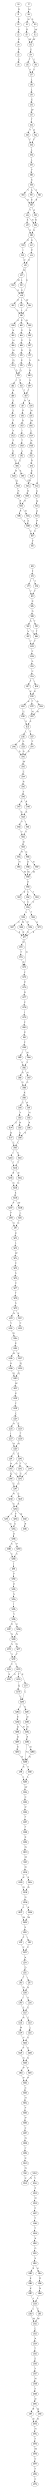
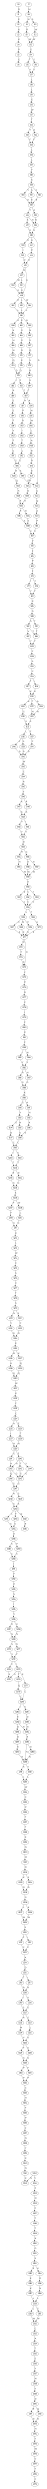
  strict digraph {
    fontname=Montserrat
    node [fontname=Montserrat]
    edge [fontname=Montserrat]
    S0
    S1
    S2
    S3
    S4
    S5
    S6
    S7
    S8
    S9
    S10
    S11
    S12
    S13
    S14
    S15
    S16
    S17
    S18
    S19
    S20
    S21
    S22
    S23
    S24
    S25
    S26
    S27
    S28
    S29
    S30
    S31
    S32
    S33
    S34
    S35
    S36
    S37
    S38
    S39
    S40
    S41
    S42
    S43
    S44
    S45
    S46
    S47
    S48
    S49
    S50
    S51
    S52
    S53
    S54
    S55
    S56
    S57
    S58
    S59
    S60
    S61
    S62
    S63
    S64
+   S65
    S66
    S67
    S68
    S69
    S70
    S71
    S72
    S73
    S74
    S75
    S76
    S77
    S78
    S79
    S80
    S81
    S82
    S83
    S84
    S85
    S86
    S87
    S88
    S89
    S90
    S91
    S92
    S93
    S94
    S95
    S96
    S97
    S98
    S99
    S100
    S101
    S102
    S103
    S104
    S105
    S106
    S107
    S108
    S109
    S110
    S111
    S112
    S113
    S114
    S115
    S116
    S117
    S118
    S119
    S120
    S121
    S122
    S123
    S124
    S125
    S126
    S127
    S128
    S129
    S130
    S131
    S132
    S133
    S134
    S135
    S136
    S137
    S138
    S139
    S140
    S141
    S142
    S143
    S144
    S145
    S146
    S147
    S148
    S149
    S150
    S151
    S152
    S153
    S154
    S155
    S156
    S157
    S158
    S159
    S160
    S161
    S162
    S163
    S164
    S165
    S166
    S167
    S168
    S169
    S170
    S171
    S172
    S173
    S174
    S175
    S176
    S177
    S178
    S179
    S180
    S181
    S182
    S183
    S184
    S185
    S186
    S187
    S188
    S189
    S190
    S191
    S192
    S193
    S194
    S195
    S196
    S197
    S198
    S199
    S200
    S201
    S202
    S203
    S204
    S205
    S206
    S207
    S208
    S209
    S210
    S211
    S212
    S213
    S214
    S215
    S216
    S217
    S218
    S219
    S220
    S221
    S222
    S223
    S224
    S225
    S226
    S227
    S228
    S229
    S230
    S231
    S232
    S233
    S234
    S235
    S236
    S237
    S238
    S239
    S240
    S241
    S242
    S243
    S244
    S245
    S246
    S247
    S248
    S249
    S250
    S251
    S252
    S253
    S254
    S255
    S256
    S258
    S259
    S260
    S261
    S262
    S263
    S264
    S265
    S266
    S267
    S268
    S269
    S270
    S271
    S272
    S273
    S274
    S275
    S276
    S277
    S278
    S279
    S280
    S281
    S282
    S283
    S284
    S285
    S286
    S287
    S288
    S289
    S290
    S291
    S292
    S293
    S294
    S295
    S296
    S297
    S298
    S299
    S300
    S301
    S302
    S303
    S304
    S305
    S306
    S307
    S308
    S309
    S310
    S311
    S312
    S313
    S314
    S315
    S316
    S317
    S318
    S319
    S320
    S321
    S322
    S323
    S324
    S325
    S326
    S327
    S328
    S329
    S330
    S331
    S332
    S333
    S334
    S335
    S336
    S337
    S338
    S339
    S340
    S341
    S342
    S343
    S344
    S345
    S346
    S347
    S348
    S349
    S350
    S351
    S352
    S353
    S354
    S355
    S356
    S357
    S358
    S359
    S360
    S361
    S362
    S363
    S364
    S365
    S366
    S367
    S368
    S369
    S370
    S371
    S372
    S373
    S374
    S375
    S376
    S377
    S378
    S379
    S0 -> S1 [label=R]
    S1 -> S2 [label=E]
    S2 -> S3 [label=K]
    S3 -> S4 [label=K]
    S4 -> S5 [label=P]
    S5 -> S6 [label=G]
    S7 -> S8 [label=M]
    S8 -> S9 [label=N]
    S8 -> S10 [label=S]
    S9 -> S11 [label=R]
    S10 -> S12 [label=W]
    S11 -> S13 [label=W]
    S12 -> S13 [label=W]
    S13 -> S14 [label=S]
    S14 -> S15 [label=T]
    S14 -> S16 [label=S]
    S15 -> S17 [label=Y]
    S16 -> S17 [label=Y]
    S17 -> S18 [label=L]
    S18 -> S19 [label=L]
    S19 -> S20 [label=G]
    S20 -> S21 [label=W]
    S21 -> S22 [label=T]
    S22 -> S23 [label=T]
    S22 -> S24 [label=A]
    S23 -> S25 [label=F]
    S24 -> S25 [label=F]
    S25 -> S26 [label=L]
    S26 -> S27 [label=L]
    S27 -> S28 [label=Y]
    S28 -> S29 [label=S]
    S29 -> S30 [label=Y]
    S29 -> S31 [label=S]
    S29 -> S32 [label=C]
    S30 -> S33 [label=E]
    S31 -> S33 [label=E]
    S32 -> S33 [label=E]
    S33 -> S34 [label=T]
    S33 -> S35 [label=A]
    S34 -> S36 [label=N]
    S34 -> S37 [label=S]
    S35 -> S36 [label=N]
    S36 -> S38 [label=G]
    S37 -> S38 [label=G]
    S38 -> S39 [label=E]
    S38 -> S40 [label=D]
    S38 -> S41 [label=A]
    S39 -> S42 [label=I]
    S40 -> S43 [label=G]
    S41 -> S44 [label=P]
    S42 -> S45 [label=P]
    S43 -> S46 [label=Q]
    S44 -> S45 [label=P]
    S45 -> S47 [label=N]
    S45 -> S48 [label=G]
    S46 -> S49 [label=A]
    S47 -> S50 [label=W]
    S47 -> S51 [label=L]
    S48 -> S52 [label=P]
    S48 -> S53 [label=L]
    S48 -> S54 [label=W]
    S49 -> S55 [label=P]
    S50 -> S48 [label=G]
    S51 -> S48 [label=G]
    S52 -> S56 [label=L]
    S53 -> S56 [label=L]
    S54 -> S56 [label=L]
    S55 -> S57 [label=C]
    S56 -> S58 [label=G]
    S56 -> S59 [label=N]
    S56 -> S60 [label=E]
    S57 -> S61 [label=V]
    S58 -> S62 [label=K]
    S59 -> S63 [label=N]
    S60 -> S64 [label=G]
+   S61 -> S65 [label=F]
    S62 -> S66 [label=H]
    S63 -> S67 [label=S]
    S64 -> S68 [label=G]
+   S65 -> S69 [label=P]
    S66 -> S70 [label=N]
    S67 -> S71 [label=Q]
    S68 -> S72 [label=R]
    S69 -> S73 [label=F]
    S70 -> S74 [label=Q]
    S71 -> S75 [label=V]
    S72 -> S76 [label=E]
    S73 -> S77 [label=I]
    S73 -> S78 [label=T]
    S74 -> S79 [label=D]
    S75 -> S80 [label=R]
    S76 -> S79 [label=D]
    S77 -> S81 [label=Y]
    S78 -> S81 [label=Y]
    S79 -> S82 [label=I]
    S79 -> S83 [label=F]
    S80 -> S84 [label=S]
    S81 -> S85 [label=K]
    S82 -> S86 [label=P]
    S83 -> S87 [label=T]
    S84 -> S87 [label=T]
    S85 -> S88 [label=G]
    S86 -> S89 [label=S]
    S87 -> S90 [label=K]
    S87 -> S91 [label=H]
    S88 -> S92 [label=S]
    S88 -> S93 [label=T]
    S89 -> S94 [label=S]
    S90 -> S95 [label=N]
    S91 -> S96 [label=P]
    S92 -> S97 [label=V]
    S92 -> S98 [label=T]
    S93 -> S98 [label=T]
    S94 -> S99 [label=F]
    S95 -> S100 [label=W]
    S96 -> S101 [label=R]
    S97 -> S102 [label=Y]
    S98 -> S102 [label=Y]
    S99 -> S103 [label=V]
    S100 -> S104 [label=L]
    S101 -> S105 [label=I]
    S102 -> S106 [label=F]
    S103 -> S107 [label=F]
    S104 -> S108 [label=A]
    S105 -> S109 [label=T]
    S106 -> S110 [label=S]
    S107 -> S111 [label=C]
    S108 -> S112 [label=R]
    S109 -> S113 [label=L]
    S110 -> S114 [label=C]
    S111 -> S115 [label=S]
    S112 -> S116 [label=R]
    S113 -> S115 [label=S]
    S114 -> S117 [label=T]
    S114 -> S118 [label=I]
    S115 -> S119 [label=S]
    S115 -> S120 [label=R]
    S116 -> S121 [label=E]
    S117 -> S122 [label=K]
    S118 -> S122 [label=K]
    S119 -> S40 [label=D]
    S120 -> S123 [label=Q]
    S121 -> S124 [label=R]
    S122 -> S125 [label=K]
    S122 -> S126 [label=A]
    S122 -> S127 [label=T]
    S123 -> S128 [label=K]
    S124 -> S129 [label=D]
    S125 -> S130 [label=G]
    S126 -> S131 [label=N]
    S127 -> S131 [label=N]
    S128 -> S132 [label=K]
    S129 -> S132 [label=K]
    S130 -> S133 [label=S]
    S131 -> S133 [label=S]
    S132 -> S134 [label=D]
    S132 -> S135 [label=E]
    S133 -> S136 [label=L]
    S133 -> S137 [label=F]
    S134 -> S138 [label=S]
    S135 -> S138 [label=S]
    S136 -> S139 [label=S]
    S136 -> S140 [label=Y]
    S137 -> S141 [label=F]
    S138 -> S57 [label=C]
    S139 -> S142 [label=P]
    S140 -> S142 [label=P]
    S141 -> S142 [label=P]
    S142 -> S143 [label=W]
    S143 -> S144 [label=C]
    S144 -> S145 [label=A]
    S145 -> S146 [label=T]
    S146 -> S147 [label=K]
    S146 -> S148 [label=R]
    S147 -> S149 [label=A]
    S148 -> S149 [label=A]
    S149 -> S150 [label=V]
    S149 -> S151 [label=I]
    S150 -> S152 [label=Y]
    S151 -> S152 [label=Y]
    S152 -> S153 [label=D]
    S153 -> S154 [label=R]
    S153 -> S155 [label=G]
    S154 -> S156 [label=H]
    S155 -> S157 [label=N]
    S155 -> S158 [label=K]
    S156 -> S159 [label=W]
    S157 -> S159 [label=W]
    S158 -> S159 [label=W]
    S159 -> S160 [label=K]
    S160 -> S161 [label=P]
    S160 -> S162 [label=Y]
    S160 -> S163 [label=T]
    S161 -> S164 [label=C]
    S162 -> S164 [label=C]
    S163 -> S164 [label=C]
    S164 -> S165 [label=L]
    S164 -> S166 [label=T]
    S165 -> S167 [label=V]
    S165 -> S168 [label=M]
    S165 -> S169 [label=P]
    S166 -> S170 [label=K]
    S167 -> S171 [label=E]
    S168 -> S171 [label=E]
    S169 -> S171 [label=E]
    S170 -> S171 [label=E]
    S171 -> S172 [label=D]
    S171 -> S173 [label=D]
    S172 -> S174 [label=T]
    S173 -> S175 [label=Y]
    S174 -> S173 [label=D]
    S175 -> S176 [label=P]
    S176 -> S177 [label=R]
    S177 -> S178 [label=C]
    S178 -> S179 [label=I]
    S179 -> S180 [label=F]
    S180 -> S181 [label=P]
    S181 -> S182 [label=F]
    S182 -> S183 [label=I]
    S182 -> S184 [label=N]
    S183 -> S185 [label=Y]
    S184 -> S185 [label=Y]
    S185 -> S186 [label=R]
    S185 -> S187 [label=H]
    S186 -> S188 [label=G]
    S187 -> S188 [label=G]
    S188 -> S189 [label=K]
    S189 -> S190 [label=S]
    S189 -> S191 [label=A]
    S190 -> S192 [label=Y]
    S191 -> S193 [label=H]
    S192 -> S194 [label=S]
    S192 -> S195 [label=N]
    S193 -> S196 [label=K]
    S194 -> S197 [label=N]
    S195 -> S198 [label=S]
    S196 -> S198 [label=S]
    S197 -> S199 [label=C]
    S198 -> S199 [label=C]
    S199 -> S200 [label=I]
    S199 -> S201 [label=V]
    S200 -> S202 [label=T]
    S201 -> S202 [label=T]
    S202 -> S203 [label=E]
    S202 -> S204 [label=D]
    S203 -> S205 [label=G]
    S204 -> S205 [label=G]
    S205 -> S206 [label=S]
    S206 -> S207 [label=F]
    S206 -> S208 [label=W]
    S207 -> S209 [label=F]
    S208 -> S210 [label=L]
    S209 -> S211 [label=G]
    S210 -> S211 [label=G]
    S211 -> S212 [label=K]
    S212 -> S213 [label=L]
    S213 -> S214 [label=W]
    S214 -> S215 [label=C]
    S215 -> S216 [label=S]
    S216 -> S217 [label=V]
    S217 -> S218 [label=T]
    S218 -> S219 [label=S]
    S219 -> S220 [label=N]
    S219 -> S221 [label=S]
    S220 -> S222 [label=Y]
    S221 -> S223 [label=F]
    S222 -> S224 [label=D]
+   S223 -> S224 [label=D]
    S224 -> S225 [label=E]
    S225 -> S226 [label=M]
    S225 -> S227 [label=K]
    S226 -> S228 [label=K]
    S227 -> S229 [label=Q]
    S228 -> S230 [label=Q]
    S229 -> S230 [label=Q]
    S230 -> S231 [label=W]
    S231 -> S232 [label=K]
    S232 -> S233 [label=Y]
    S233 -> S234 [label=C]
    S234 -> S235 [label=A]
    S234 -> S236 [label=E]
    S235 -> S237 [label=I]
    S236 -> S238 [label=T]
    S237 -> S239 [label=N]
    S238 -> S239 [label=N]
    S239 -> S240 [label=E]
    S239 -> S241 [label=G]
    S240 -> S242 [label=F]
    S240 -> S243 [label=H]
    S240 -> S244 [label=Y]
    S241 -> S243 [label=H]
    S242 -> S245 [label=G]
    S243 -> S245 [label=G]
    S243 -> S246 [label=Q]
    S244 -> S245 [label=G]
    S245 -> S247 [label=G]
    S246 -> S247 [label=G]
    S247 -> S248 [label=N]
    S247 -> S249 [label=S]
    S248 -> S250 [label=S]
    S249 -> S250 [label=S]
    S250 -> S251 [label=L]
    S250 -> S252 [label=Q]
    S250 -> S253 [label=F]
    S251 -> S254 [label=S]
    S252 -> S255 [label=R]
    S253 -> S254 [label=S]
    S254 -> S256 [label=K]
    S256 -> S258 [label=S]
    S256 -> S259 [label=P]
    S258 -> S260 [label=C]
    S259 -> S260 [label=C]
    S260 -> S261 [label=I]
    S261 -> S262 [label=F]
    S262 -> S263 [label=P]
    S263 -> S264 [label=S]
    S264 -> S265 [label=I]
    S265 -> S266 [label=Y]
    S266 -> S267 [label=R]
    S266 -> S268 [label=K]
    S267 -> S269 [label=N]
    S268 -> S269 [label=N]
    S269 -> S270 [label=S]
    S269 -> S271 [label=N]
    S270 -> S272 [label=V]
    S271 -> S272 [label=V]
    S272 -> S273 [label=I]
    S272 -> S274 [label=V]
    S273 -> S275 [label=S]
    S273 -> S276 [label=T]
    S273 -> S277 [label=E]
    S274 -> S275 [label=S]
    S276 -> S278 [label=Q]
    S277 -> S279 [label=C]
    S278 -> S279 [label=C]
    S279 -> S280 [label=I]
    S279 -> S281 [label=V]
    S280 -> S282 [label=E]
    S281 -> S283 [label=D]
    S282 -> S284 [label=N]
    S282 -> S285 [label=D]
    S283 -> S284 [label=N]
    S284 -> S286 [label=E]
    S285 -> S287 [label=D]
    S286 -> S288 [label=D]
    S286 -> S289 [label=N]
    S287 -> S290 [label=K]
    S288 -> S289 [label=N]
    S289 -> S291 [label=K]
    S289 -> S292 [label=Y]
    S290 -> S289 [label=N]
    S291 -> S293 [label=L]
    S292 -> S293 [label=L]
    S293 -> S294 [label=W]
    S294 -> S295 [label=C]
    S295 -> S296 [label=P]
    S296 -> S297 [label=T]
    S297 -> S298 [label=T]
    S298 -> S299 [label=E]
    S299 -> S300 [label=N]
    S300 -> S301 [label=M]
    S301 -> S302 [label=D]
    S302 -> S303 [label=K]
    S302 -> S304 [label=S]
    S303 -> S305 [label=D]
    S304 -> S305 [label=D]
    S305 -> S306 [label=G]
    S306 -> S307 [label=L]
    S306 -> S308 [label=K]
    S307 -> S309 [label=W]
    S308 -> S309 [label=W]
    S309 -> S310 [label=S]
    S310 -> S311 [label=F]
    S310 -> S312 [label=I]
    S311 -> S313 [label=C]
    S312 -> S313 [label=C]
    S313 -> S314 [label=A]
    S314 -> S315 [label=D]
    S315 -> S316 [label=T]
    S315 -> S317 [label=I]
    S316 -> S318 [label=R]
    S317 -> S318 [label=R]
    S318 -> S319 [label=I]
    S318 -> S320 [label=V]
    S319 -> S321 [label=S]
    S320 -> S321 [label=S]
    S321 -> S322 [label=A]
    S321 -> S323 [label=S]
    S322 -> S324 [label=M]
    S323 -> S325 [label=L]
    S324 -> S326 [label=V]
    S325 -> S326 [label=V]
    S326 -> S327 [label=F]
    S326 -> S328 [label=S]
    S327 -> S329 [label=G]
    S328 -> S329 [label=G]
    S329 -> S330 [label=P]
    S329 -> S331 [label=F]
    S330 -> S332 [label=P]
    S331 -> S332 [label=P]
    S332 -> S333 [label=C]
    S333 -> S334 [label=H]
    S334 -> S335 [label=F]
    S335 -> S336 [label=P]
    S336 -> S337 [label=F]
    S337 -> S338 [label=N]
    S338 -> S339 [label=Y]
    S339 -> S340 [label=K]
    S340 -> S341 [label=N]
    S341 -> S342 [label=K]
    S343 -> S342 [label=N]
    S343 -> S344 [label=Y]
    S344 -> S345 [label=F]
    S345 -> S346 [label=N]
    S346 -> S347 [label=C]
    S347 -> S348 [label=T]
    S348 -> S349 [label=T]
    S349 -> S350 [label=K]
    S350 -> S351 [label=G]
    S351 -> S352 [label=S]
    S352 -> S353 [label=E]
    S352 -> S354 [label=K]
    S353 -> S355 [label=E]
    S354 -> S356 [label=D]
    S355 -> S357 [label=K]
    S356 -> S358 [label=N]
    S357 -> S359 [label=L]
    S358 -> S359 [label=L]
    S359 -> S360 [label=L]
    S359 -> S361 [label=S]
    S360 -> S362 [label=W]
    S361 -> S362 [label=W]
    S362 -> S363 [label=C]
    S363 -> S364 [label=A]
    S364 -> S365 [label=T]
    S365 -> S366 [label=S]
    S366 -> S367 [label=Y]
    S367 -> S368 [label=N]
    S368 -> S369 [label=Y]
    S369 -> S370 [label=D]
    S370 -> S371 [label=R]
    S370 -> S372 [label=Q]
    S371 -> S373 [label=D]
    S372 -> S373 [label=D]
    S373 -> S374 [label=H]
    S374 -> S375 [label=T]
    S375 -> S376 [label=W]
    S376 -> S377 [label=V]
    S377 -> S378 [label=Y]
    S378 -> S379 [label=C]
  }
